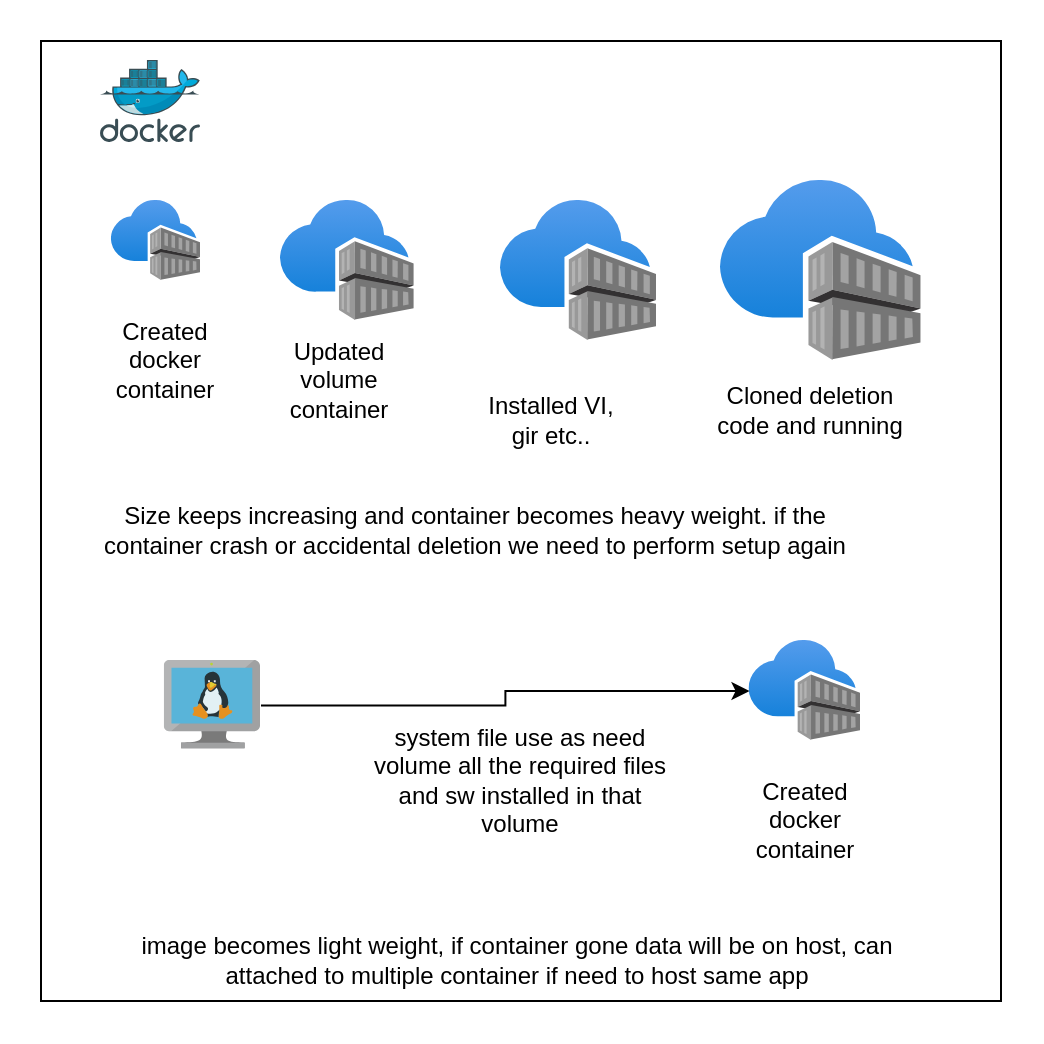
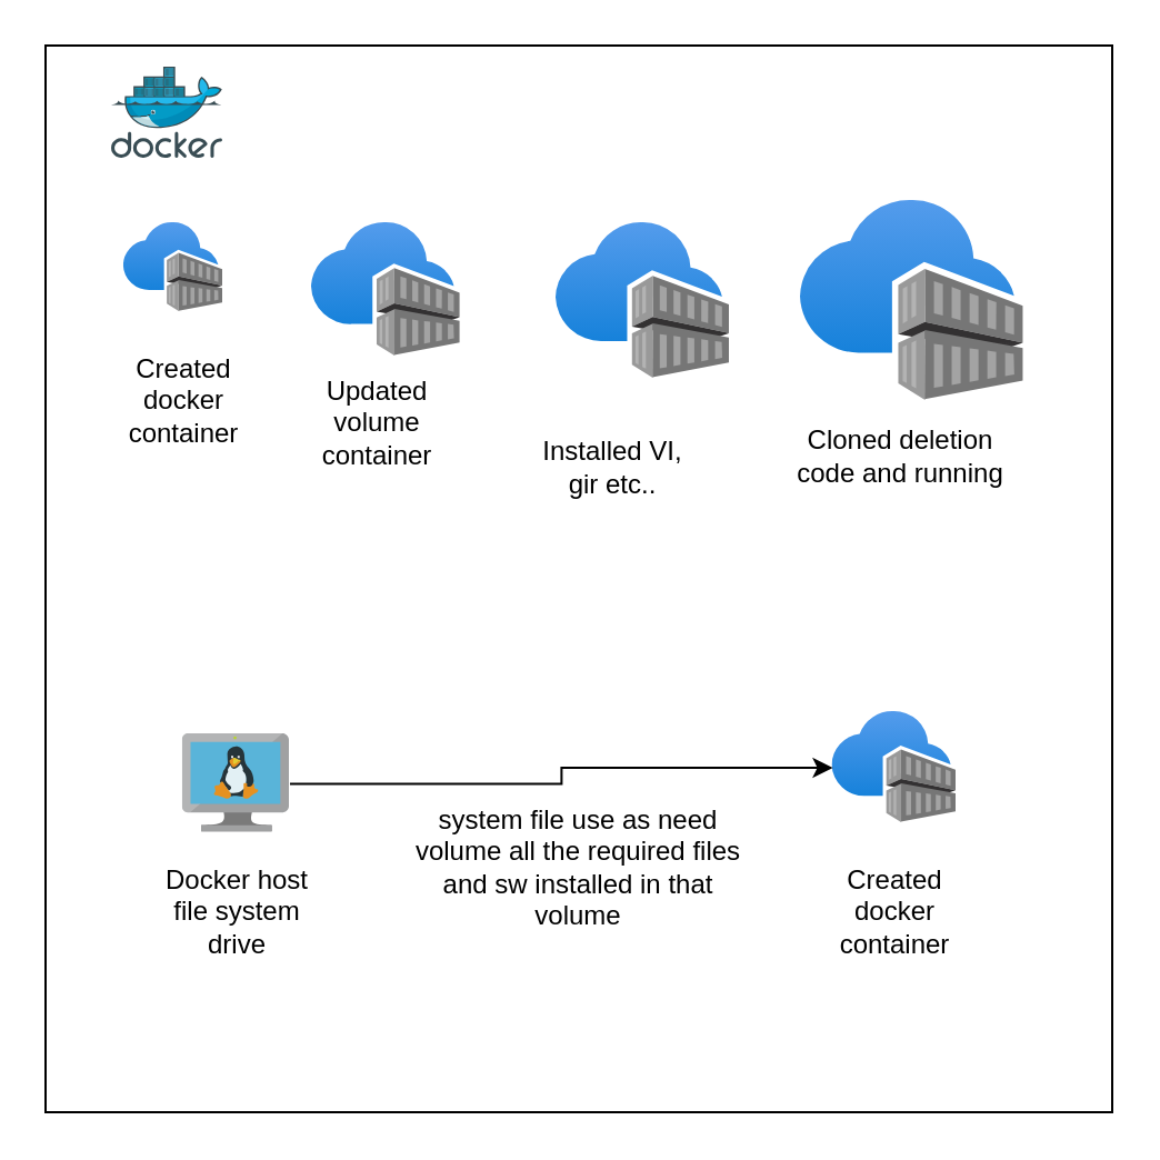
  <mxCell id="0" />
  <mxCell id="1" parent="0" />
  <mxCell id="2" value="" style="whiteSpace=wrap;html=1;aspect=fixed;" vertex="1" parent="1"><mxGeometry x="20" y="20" width="480" height="480" as="geometry" /></mxCell>
  <mxCell id="3" value="" style="image;sketch=0;aspect=fixed;html=1;points=[];align=center;fontSize=12;image=img/lib/mscae/Docker.svg;" vertex="1" parent="1"><mxGeometry x="50" y="30" width="50" height="41" as="geometry" /></mxCell>
  <mxCell id="4" value="" style="image;aspect=fixed;html=1;points=[];align=center;fontSize=12;image=img/lib/azure2/containers/Container_Registries.svg;" vertex="1" parent="1"><mxGeometry x="55.41" y="100" width="44.59" height="40" as="geometry" /></mxCell>
  <mxCell id="5" value="" style="image;aspect=fixed;html=1;points=[];align=center;fontSize=12;image=img/lib/azure2/containers/Container_Registries.svg;" vertex="1" parent="1"><mxGeometry x="140" y="100" width="66.89" height="60" as="geometry" /></mxCell>
  <mxCell id="6" value="" style="image;aspect=fixed;html=1;points=[];align=center;fontSize=12;image=img/lib/azure2/containers/Container_Registries.svg;" vertex="1" parent="1"><mxGeometry x="250" y="100" width="78.04" height="70" as="geometry" /></mxCell>
  <mxCell id="7" value="" style="image;aspect=fixed;html=1;points=[];align=center;fontSize=12;image=img/lib/azure2/containers/Container_Registries.svg;" vertex="1" parent="1"><mxGeometry x="360" y="90" width="100.34" height="90" as="geometry" /></mxCell>
  <mxCell id="8" value="Created docker container" style="text;html=1;align=center;verticalAlign=middle;whiteSpace=wrap;rounded=0;" vertex="1" parent="1"><mxGeometry x="45" y="160" width="75" height="40" as="geometry" /></mxCell>
  <mxCell id="9" value="Updated volume container" style="text;html=1;align=center;verticalAlign=middle;whiteSpace=wrap;rounded=0;" vertex="1" parent="1"><mxGeometry x="131.89" y="170" width="75" height="40" as="geometry" /></mxCell>
  <mxCell id="10" value="Installed VI, gir etc.." style="text;html=1;align=center;verticalAlign=middle;whiteSpace=wrap;rounded=0;" vertex="1" parent="1"><mxGeometry x="238.04" y="190" width="75" height="40" as="geometry" /></mxCell>
  <mxCell id="11" value="Cloned deletion code and running" style="text;html=1;align=center;verticalAlign=middle;whiteSpace=wrap;rounded=0;" vertex="1" parent="1"><mxGeometry x="350" y="180" width="110" height="50" as="geometry" /></mxCell>
- <mxCell id="12" value="Size keeps increasing and container becomes heavy weight. if the container crash or accidental deletion we need to perform setup again" style="text;html=1;align=center;verticalAlign=middle;whiteSpace=wrap;rounded=0;" vertex="1" parent="1"><mxGeometry x="45" y="240" width="385" height="50" as="geometry" /></mxCell>
  <mxCell id="13" value="" style="image;aspect=fixed;html=1;points=[];align=center;fontSize=12;image=img/lib/azure2/containers/Container_Registries.svg;" vertex="1" parent="1"><mxGeometry x="374.26" y="320" width="55.74" height="50" as="geometry" /></mxCell>
  <mxCell id="14" value="Created docker container" style="text;html=1;align=center;verticalAlign=middle;whiteSpace=wrap;rounded=0;" vertex="1" parent="1"><mxGeometry x="364.63" y="390" width="75" height="40" as="geometry" /></mxCell>
  <mxCell id="15" style="edgeStyle=orthogonalEdgeStyle;rounded=0;orthogonalLoop=1;jettySize=auto;html=1;" edge="1" parent="1" source="16" target="13"><mxGeometry relative="1" as="geometry" /></mxCell>
  <mxCell id="16" value="" style="image;sketch=0;aspect=fixed;html=1;points=[];align=center;fontSize=12;image=img/lib/mscae/VM_Linux.svg;" vertex="1" parent="1"><mxGeometry x="81.89" y="330" width="48.11" height="44.26" as="geometry" /></mxCell>
+ <mxCell id="17" value="Docker host&lt;br&gt;file system drive" style="text;html=1;align=center;verticalAlign=middle;whiteSpace=wrap;rounded=0;" vertex="1" parent="1"><mxGeometry x="69.39" y="390" width="75" height="40" as="geometry" /></mxCell>
  <mxCell id="18" value="system file use as need volume all the required files and sw installed in that volume" style="text;html=1;align=center;verticalAlign=middle;whiteSpace=wrap;rounded=0;" vertex="1" parent="1"><mxGeometry x="180" y="370" width="160" height="40" as="geometry" /></mxCell>
- <mxCell id="19" value="image becomes light weight, if container gone data will be on host, can attached to multiple container if need to host same app" style="text;html=1;align=center;verticalAlign=middle;whiteSpace=wrap;rounded=0;" vertex="1" parent="1"><mxGeometry x="56.89" y="460" width="403.11" height="40" as="geometry" /></mxCell>
